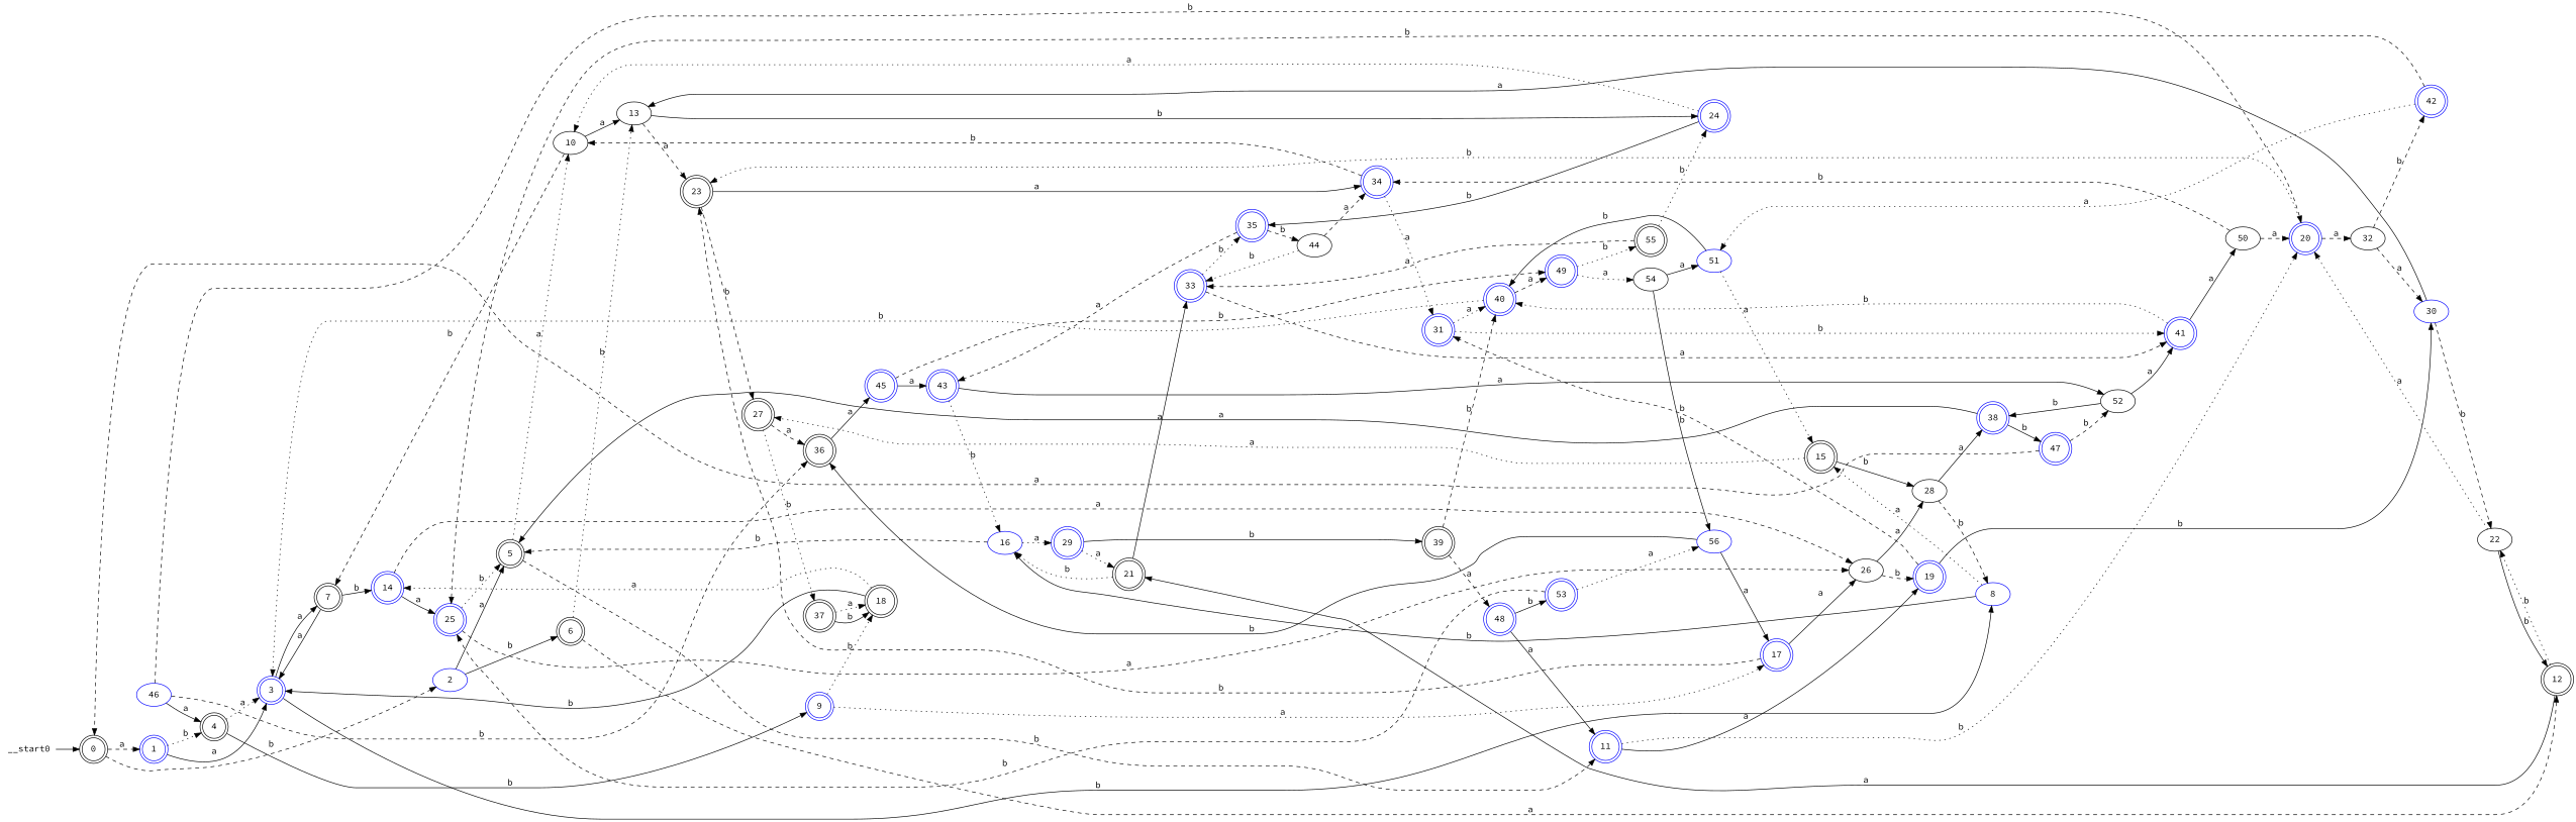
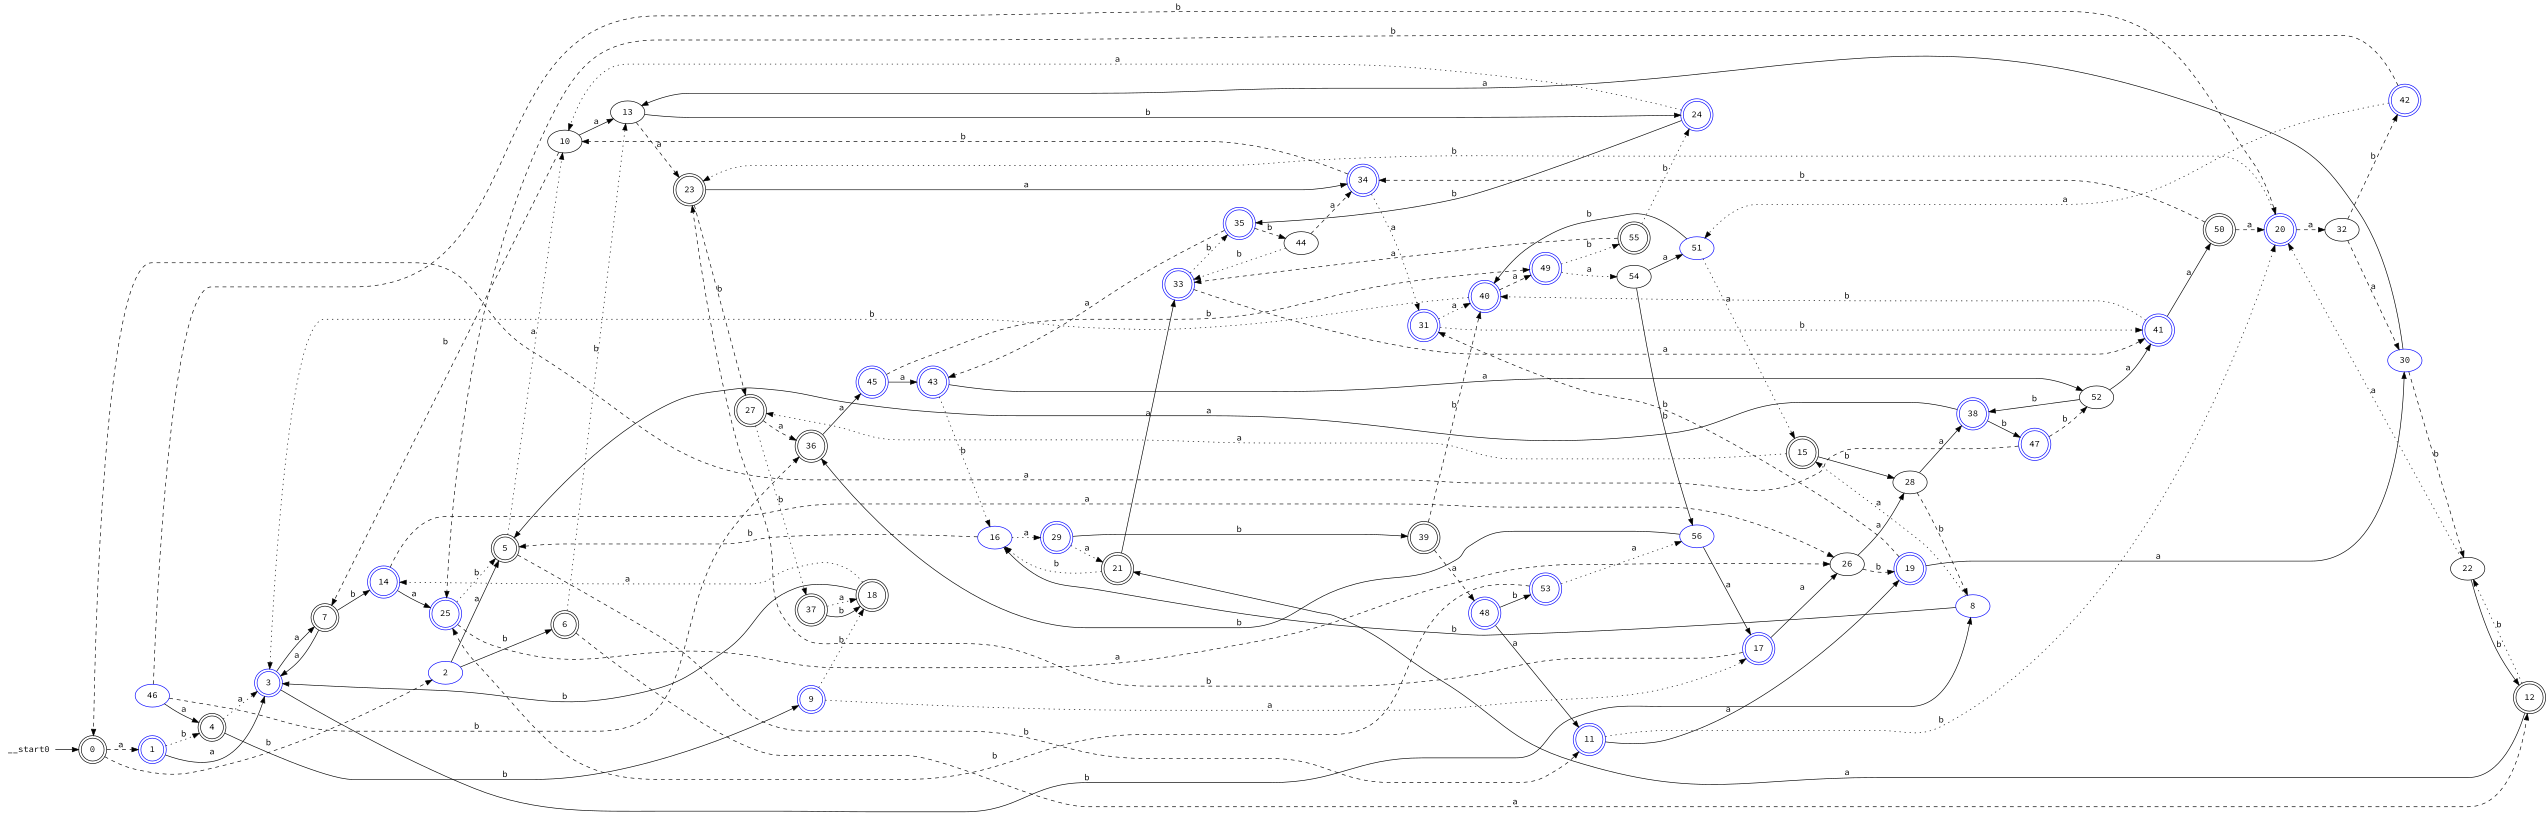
  digraph {
    fontname="Source Code Pro"
    rankdir=LR
    node [color=blue fontname="Source Code Pro" shape=doublecircle]
    edge [fontname="Source Code Pro" style=solid]
    __start0 [color=black shape=none]
    0 [color=black]
    1
    2 [shape=""]
    3
    4 [color=black]
    5 [color=black]
    6 [color=black]
    7 [color=black]
    8 [shape=""]
    9
    10 [color=black shape=""]
    11
    12 [color=black]
    13 [color=black shape=""]
    14
    15 [color=black]
    16 [shape=""]
    17
    18 [color=black]
    19
    20
    21 [color=black]
    22 [color=black shape=""]
    23 [color=black]
    24
    25
    26 [color=black shape=""]
    27 [color=black]
    28 [color=black shape=""]
    29
    30 [shape=""]
    31
    32 [color=black shape=""]
    33
    34
    35
    36 [color=black]
    37 [color=black]
    38
    39 [color=black]
    40
    41
    42
    43
    44 [color=black shape=""]
    45
    47
    48
    49
-   50 [color=black shape=ellipse]
+   50 [color=black]
    51 [shape=""]
    52 [color=black shape=""]
    46 [shape=""]
    53
    54 [color=black shape=""]
    55 [color=black]
    56 [shape=""]
    __start0 -> 0
    0 -> 1 [label=a style=dashed]
    0 -> 2 [label=b style=dashed]
    1 -> 3 [label=a]
    1 -> 4 [label=b style=dotted]
    2 -> 5 [label=a]
    2 -> 6 [label=b]
    3 -> 7 [label=a]
    3 -> 8 [label=b]
    4 -> 3 [label=a style=dotted]
    4 -> 9 [label=b]
    5 -> 10 [label=a style=dotted]
    5 -> 11 [label=b style=dashed]
    6 -> 12 [label=a style=dashed]
    6 -> 13 [label=b style=dotted]
    7 -> 3 [label=a]
    7 -> 14 [label=b]
    8 -> 15 [label=a style=dotted]
    8 -> 16 [label=b]
    9 -> 17 [label=a style=dotted]
    9 -> 18 [label=b style=dotted]
    10 -> 7 [label=b style=dashed]
    10 -> 13 [label=a]
    11 -> 19 [label=a]
    11 -> 20 [label=b style=dotted]
    12 -> 21 [label=a]
    12 -> 22 [label=b style=dotted]
    13 -> 23 [label=a style=dashed]
    13 -> 24 [label=b]
    14 -> 25 [label=a]
    14 -> 26 [label=a style=dashed]
    15 -> 27 [label=a style=dotted]
    15 -> 28 [label=b]
    16 -> 5 [label=b style=dashed]
    16 -> 29 [label=a style=dotted]
    17 -> 23 [label=b style=dashed]
    17 -> 26 [label=a]
    18 -> 3 [label=b]
    18 -> 14 [label=a style=dotted]
-   19 -> 30 [label=b]
+   19 -> 30 [label=a]
    19 -> 31 [label=b style=dashed]
    20 -> 23 [label=b style=dotted]
    20 -> 32 [label=a style=dashed]
    21 -> 16 [label=b style=dotted]
    21 -> 33 [label=a]
    22 -> 12 [label=b]
    22 -> 20 [label=a style=dotted]
    23 -> 27 [label=b style=dashed]
    23 -> 34 [label=a]
    24 -> 10 [label=a style=dotted]
    24 -> 35 [label=b]
    25 -> 5 [label=b style=dotted]
    25 -> 26 [label=a style=dashed]
    26 -> 19 [label=b style=dashed]
    26 -> 28 [label=a]
    27 -> 36 [label=a style=dashed]
    27 -> 37 [label=b style=dotted]
    28 -> 8 [label=b style=dashed]
    28 -> 38 [label=a]
    29 -> 21 [label=a style=dotted]
    29 -> 39 [label=b]
    30 -> 13 [label=a]
    30 -> 22 [label=b style=dashed]
    31 -> 40 [label=a style=dotted]
    31 -> 41 [label=b style=dotted]
    32 -> 30 [label=a style=dashed]
    32 -> 42 [label=b style=dashed]
    33 -> 35 [label=b style=dotted]
    33 -> 41 [label=a style=dashed]
    34 -> 10 [label=b style=dashed]
    34 -> 31 [label=a style=dotted]
    35 -> 43 [label=a style=dashed]
    35 -> 44 [label=b style=dashed]
    36 -> 45 [label=a]
    37 -> 18 [label=a style=dotted]
    37 -> 18 [label=b]
    38 -> 5 [label=a]
    38 -> 47 [label=b]
    39 -> 40 [label=b style=dashed]
    39 -> 48 [label=a style=dashed]
    40 -> 3 [label=b style=dotted]
    40 -> 49 [label=a style=dashed]
    41 -> 40 [label=b style=dotted]
    41 -> 50 [label=a]
    42 -> 25 [label=b style=dashed]
    42 -> 51 [label=a style=dotted]
    43 -> 16 [label=b style=dotted]
    43 -> 52 [label=a]
    44 -> 33 [label=b style=dotted]
    44 -> 34 [label=a style=dashed]
    45 -> 43 [label=a]
    45 -> 49 [label=b style=dashed]
    47 -> 0 [label=a style=dashed]
    47 -> 52 [label=b style=dashed]
    48 -> 11 [label=a]
    48 -> 53 [label=b]
    49 -> 54 [label=a style=dotted]
    49 -> 55 [label=b style=dotted]
    50 -> 20 [label=a style=dashed]
    50 -> 34 [label=b style=dashed]
    51 -> 15 [label=a style=dotted]
    51 -> 40 [label=b]
    52 -> 38 [label=b]
    52 -> 41 [label=a]
    46 -> 4 [label=a]
    46 -> 20 [label=b style=dashed]
    46 -> 36 [label=b style=dashed]
    53 -> 25 [label=b style=dashed]
    53 -> 56 [label=a style=dotted]
    54 -> 51 [label=a]
    54 -> 56 [label=b]
    55 -> 24 [label=b style=dotted]
    55 -> 33 [label=a style=dashed]
    56 -> 17 [label=a]
    56 -> 36 [label=b]
  }
